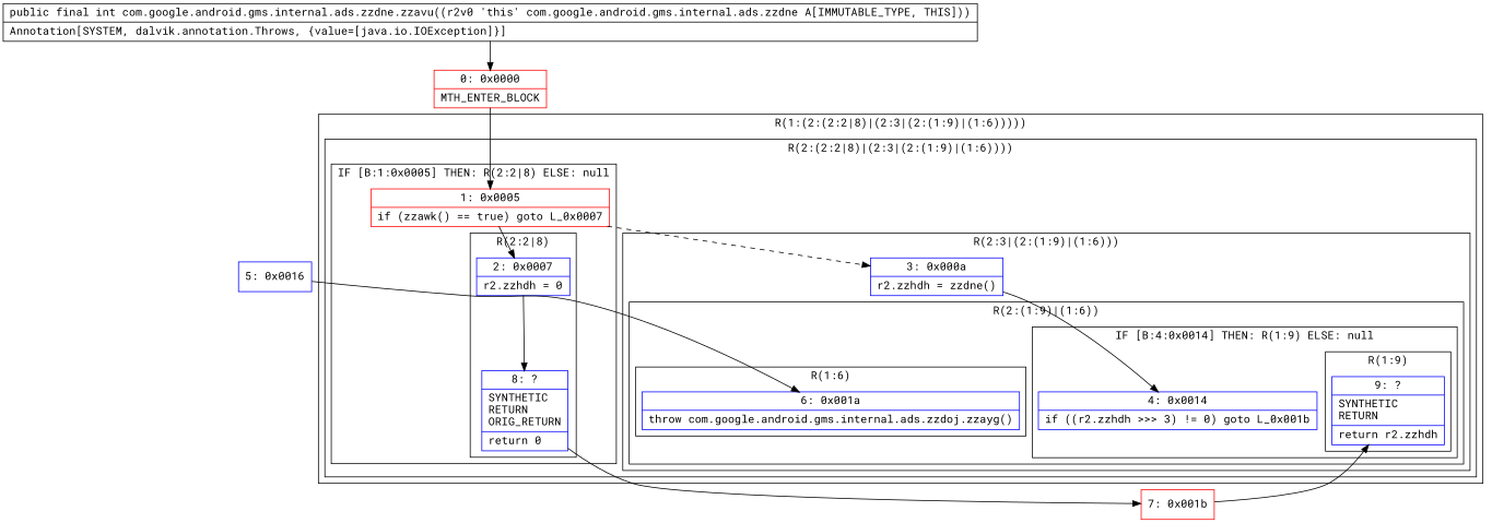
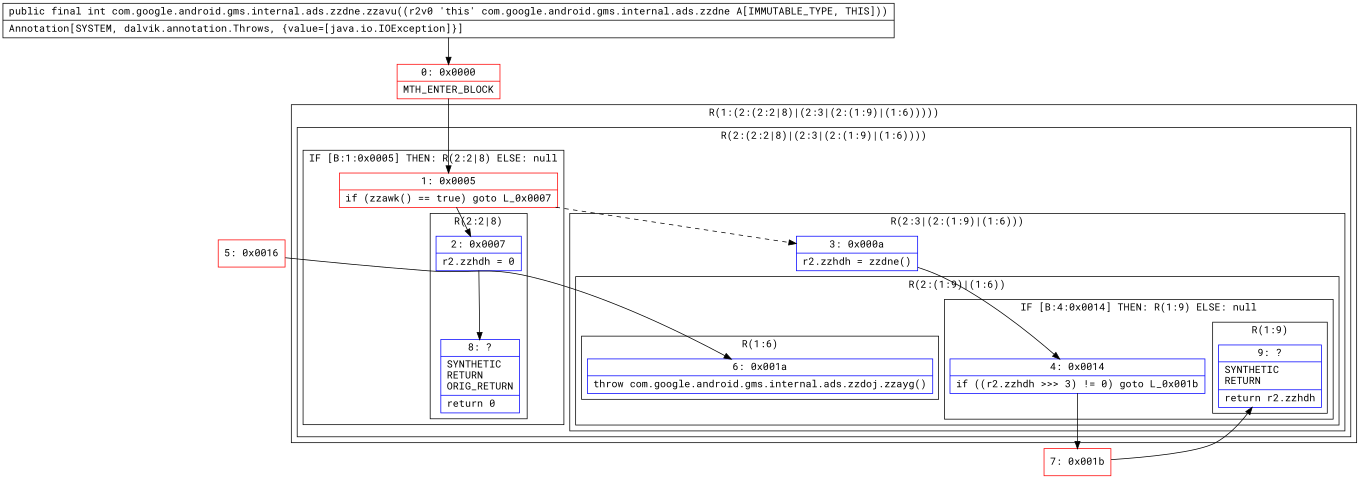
  digraph {
    fontname="Roboto Mono"
    node [color=blue fontname="Roboto Mono" shape=record]
    edge [fontname="Roboto Mono"]
    n1 [label="{2\:\ 0x0007|r2.zzhdh = 0\l}"]
    n2 [label="{8\:\ ?|SYNTHETIC\lRETURN\lORIG_RETURN\l|return 0\l}"]
    n3 [color=red label="{1\:\ 0x0005|if (zzawk() == true) goto L_0x0007\l}"]
    n4 [label="{9\:\ ?|SYNTHETIC\lRETURN\l|return r2.zzhdh\l}"]
    n5 [label="{4\:\ 0x0014|if ((r2.zzhdh \>\>\> 3) != 0) goto L_0x001b\l}"]
    n6 [label="{6\:\ 0x001a|throw com.google.android.gms.internal.ads.zzdoj.zzayg()\l}"]
    n7 [label="{3\:\ 0x000a|r2.zzhdh = zzdne()\l}"]
    n8 [color=red label="{7\:\ 0x001b}"]
-   n9 [label="{5\:\ 0x0016}"]
+   n9 [color=red label="{5\:\ 0x0016}"]
    n10 [color=red label="{0\:\ 0x0000|MTH_ENTER_BLOCK\l}"]
    n11 [label="{public final int com.google.android.gms.internal.ads.zzdne.zzavu((r2v0 'this' com.google.android.gms.internal.ads.zzdne A[IMMUTABLE_TYPE, THIS]))  | Annotation[SYSTEM, dalvik.annotation.Throws, \{value=[java.io.IOException]\}]\l}" color=""]
    subgraph cluster_1 {
      label="R(1:(2:(2:2|8)|(2:3|(2:(1:9)|(1:6)))))"
      subgraph cluster_2 {
        label="R(2:(2:2|8)|(2:3|(2:(1:9)|(1:6))))"
        subgraph cluster_3 {
          label="IF [B:1:0x0005] THEN: R(2:2|8) ELSE: null"
          n3
          subgraph cluster_4 {
            label="R(2:2|8)"
            n1
            n2
          }
        }
        subgraph cluster_5 {
          label="R(2:3|(2:(1:9)|(1:6)))"
          n7
          subgraph cluster_6 {
            label="R(2:(1:9)|(1:6))"
            subgraph cluster_7 {
              label="IF [B:4:0x0014] THEN: R(1:9) ELSE: null"
              n5
              subgraph cluster_8 {
                label="R(1:9)"
                n4
              }
            }
            subgraph cluster_9 {
              label="R(1:6)"
              n6
            }
          }
        }
      }
    }
    n1 -> n2
    n3 -> n1
    n3 -> n7 [style=dashed]
-   n2 -> n8
+   n5 -> n8
    n7 -> n5
    n8 -> n4
    n9 -> n6
    n10 -> n3
    n11 -> n10
  }
